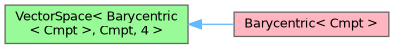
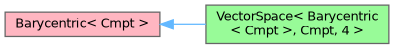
  digraph {
    rankdir=LR
    node [color=grey40 fontname=Helvetica fontsize=10 shape=box style=filled]
    n1 [fillcolor=palegreen height=0.2 label="VectorSpace\< Barycentric\l\< Cmpt \>, Cmpt, 4 \>" width=0.4]
    n2 [fillcolor=lightpink height=0.2 label="Barycentric\< Cmpt \>" width=0.4]
-   n1 -> n2 [color=steelblue1 dir=back fontname=Helvetica fontsize=10 labelfontname=Helvetica labelfontsize=10 style=solid]
+   n2 -> n1 [color=steelblue1 dir=back fontname=Helvetica fontsize=10 labelfontname=Helvetica labelfontsize=10 style=solid]
  }
